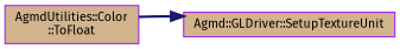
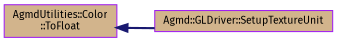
  digraph {
    rankdir=LR
    fontname="Fira Sans"
    node [color=purple fillcolor=tan fontname="Fira Sans" fontsize=10 shape=record style=filled]
    n1 [fontcolor=black height=0.2 label="AgmdUtilities::Color\l::ToFloat" width=0.4]
    n2 [height=0.2 label="Agmd::GLDriver::SetupTextureUnit" width=0.4]
-   n2 -> n1 [color=midnightblue dir=back fontname="Fira Sans" fontsize=10 labelfontname=Helvetica labelfontsize=10 style=bold]
+   n1 -> n2 [color=midnightblue dir=back fontname="Fira Sans" fontsize=10 labelfontname=Helvetica labelfontsize=10 style=bold]
  }
